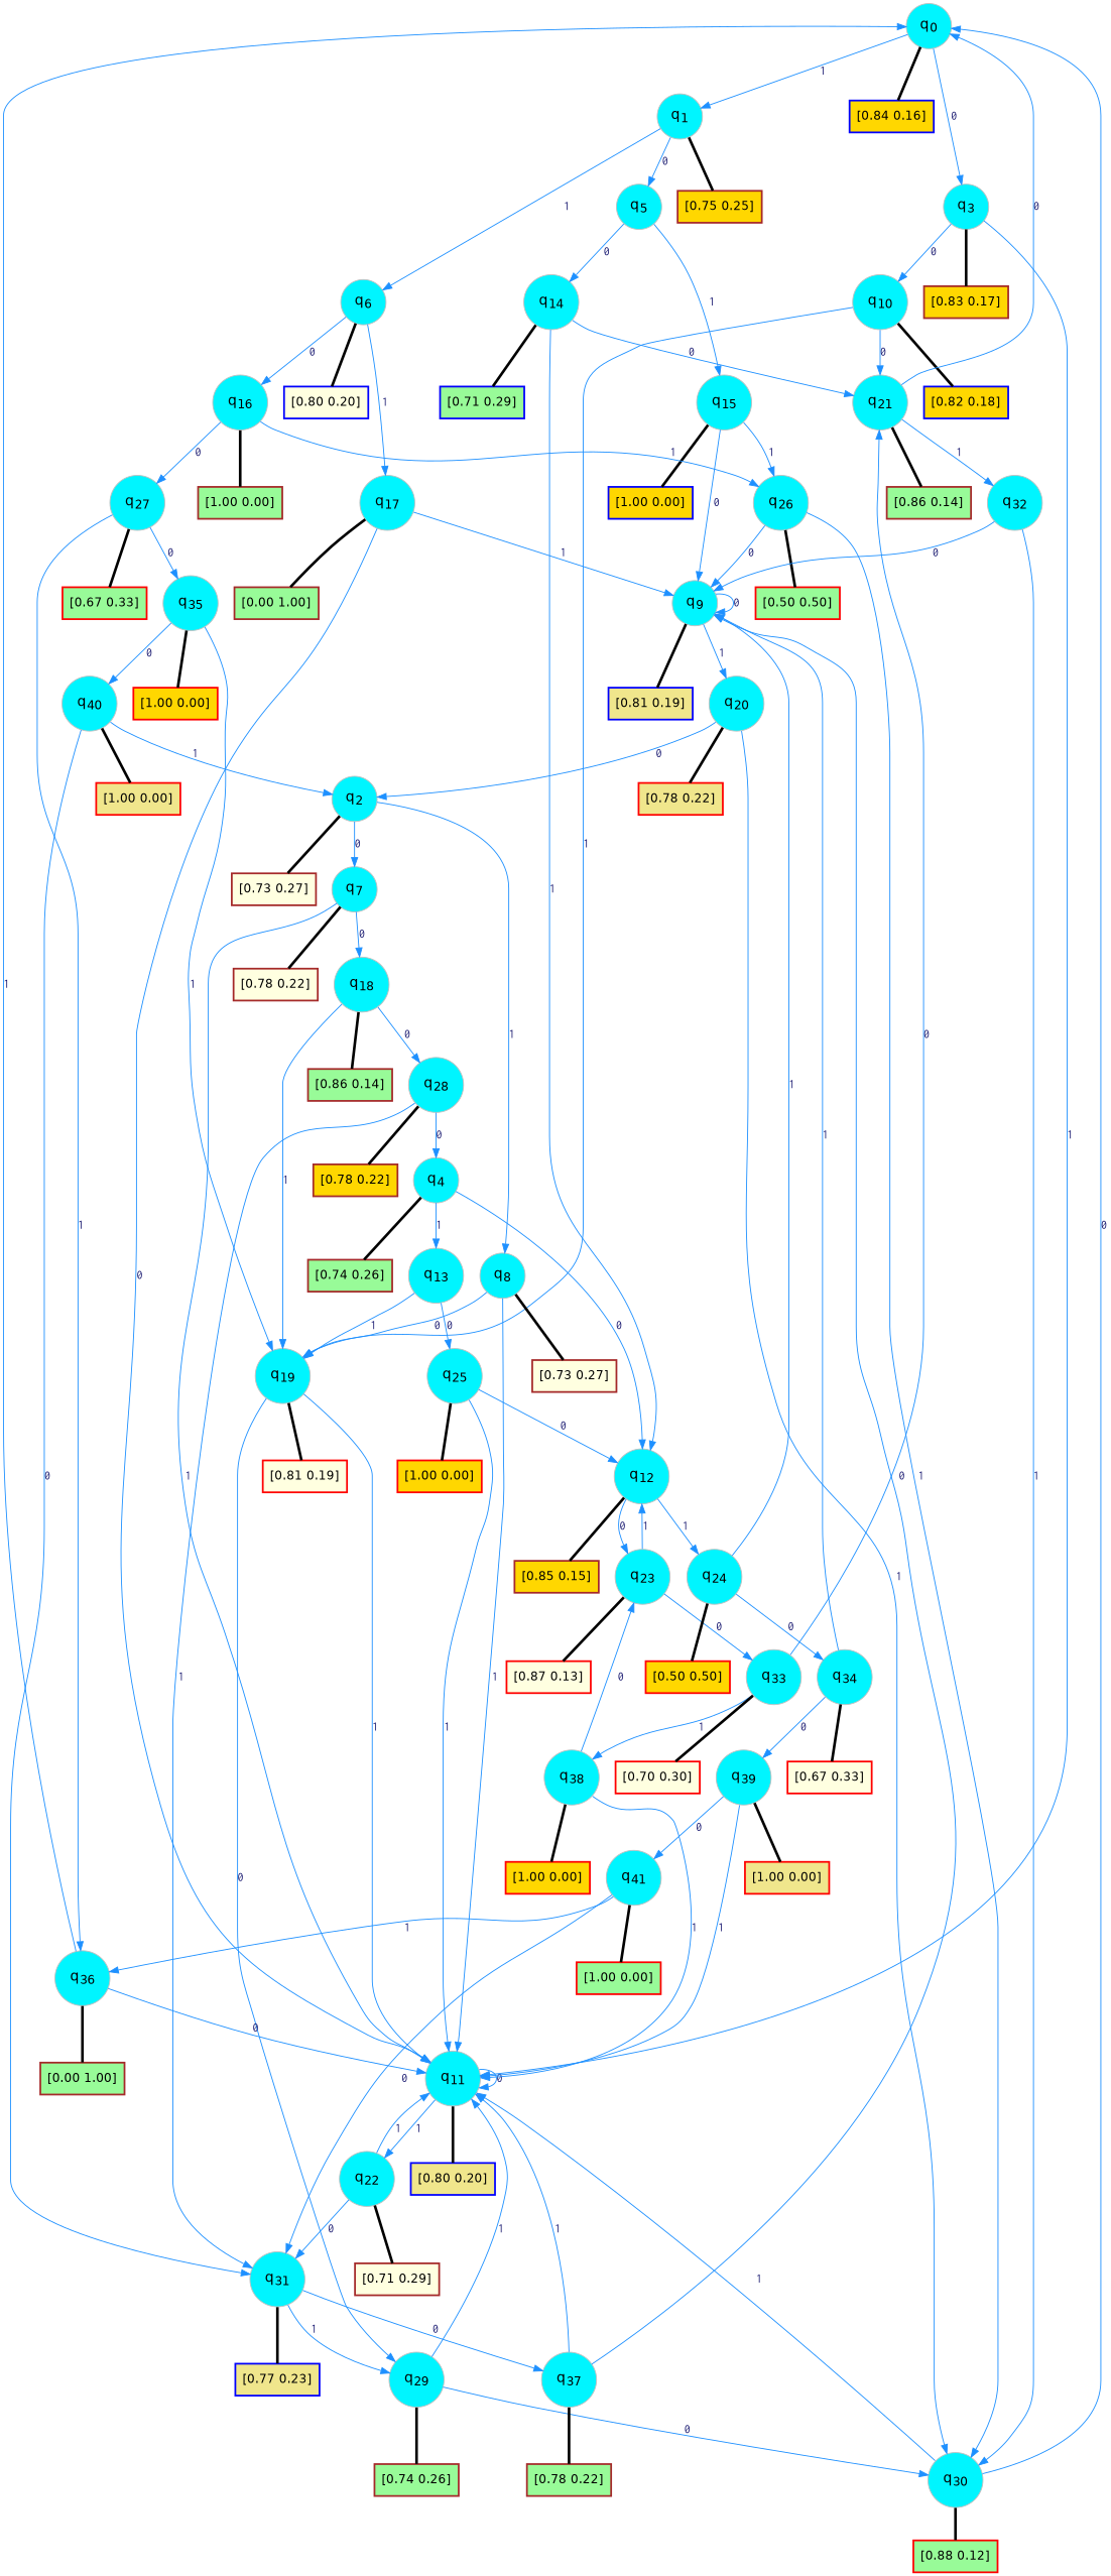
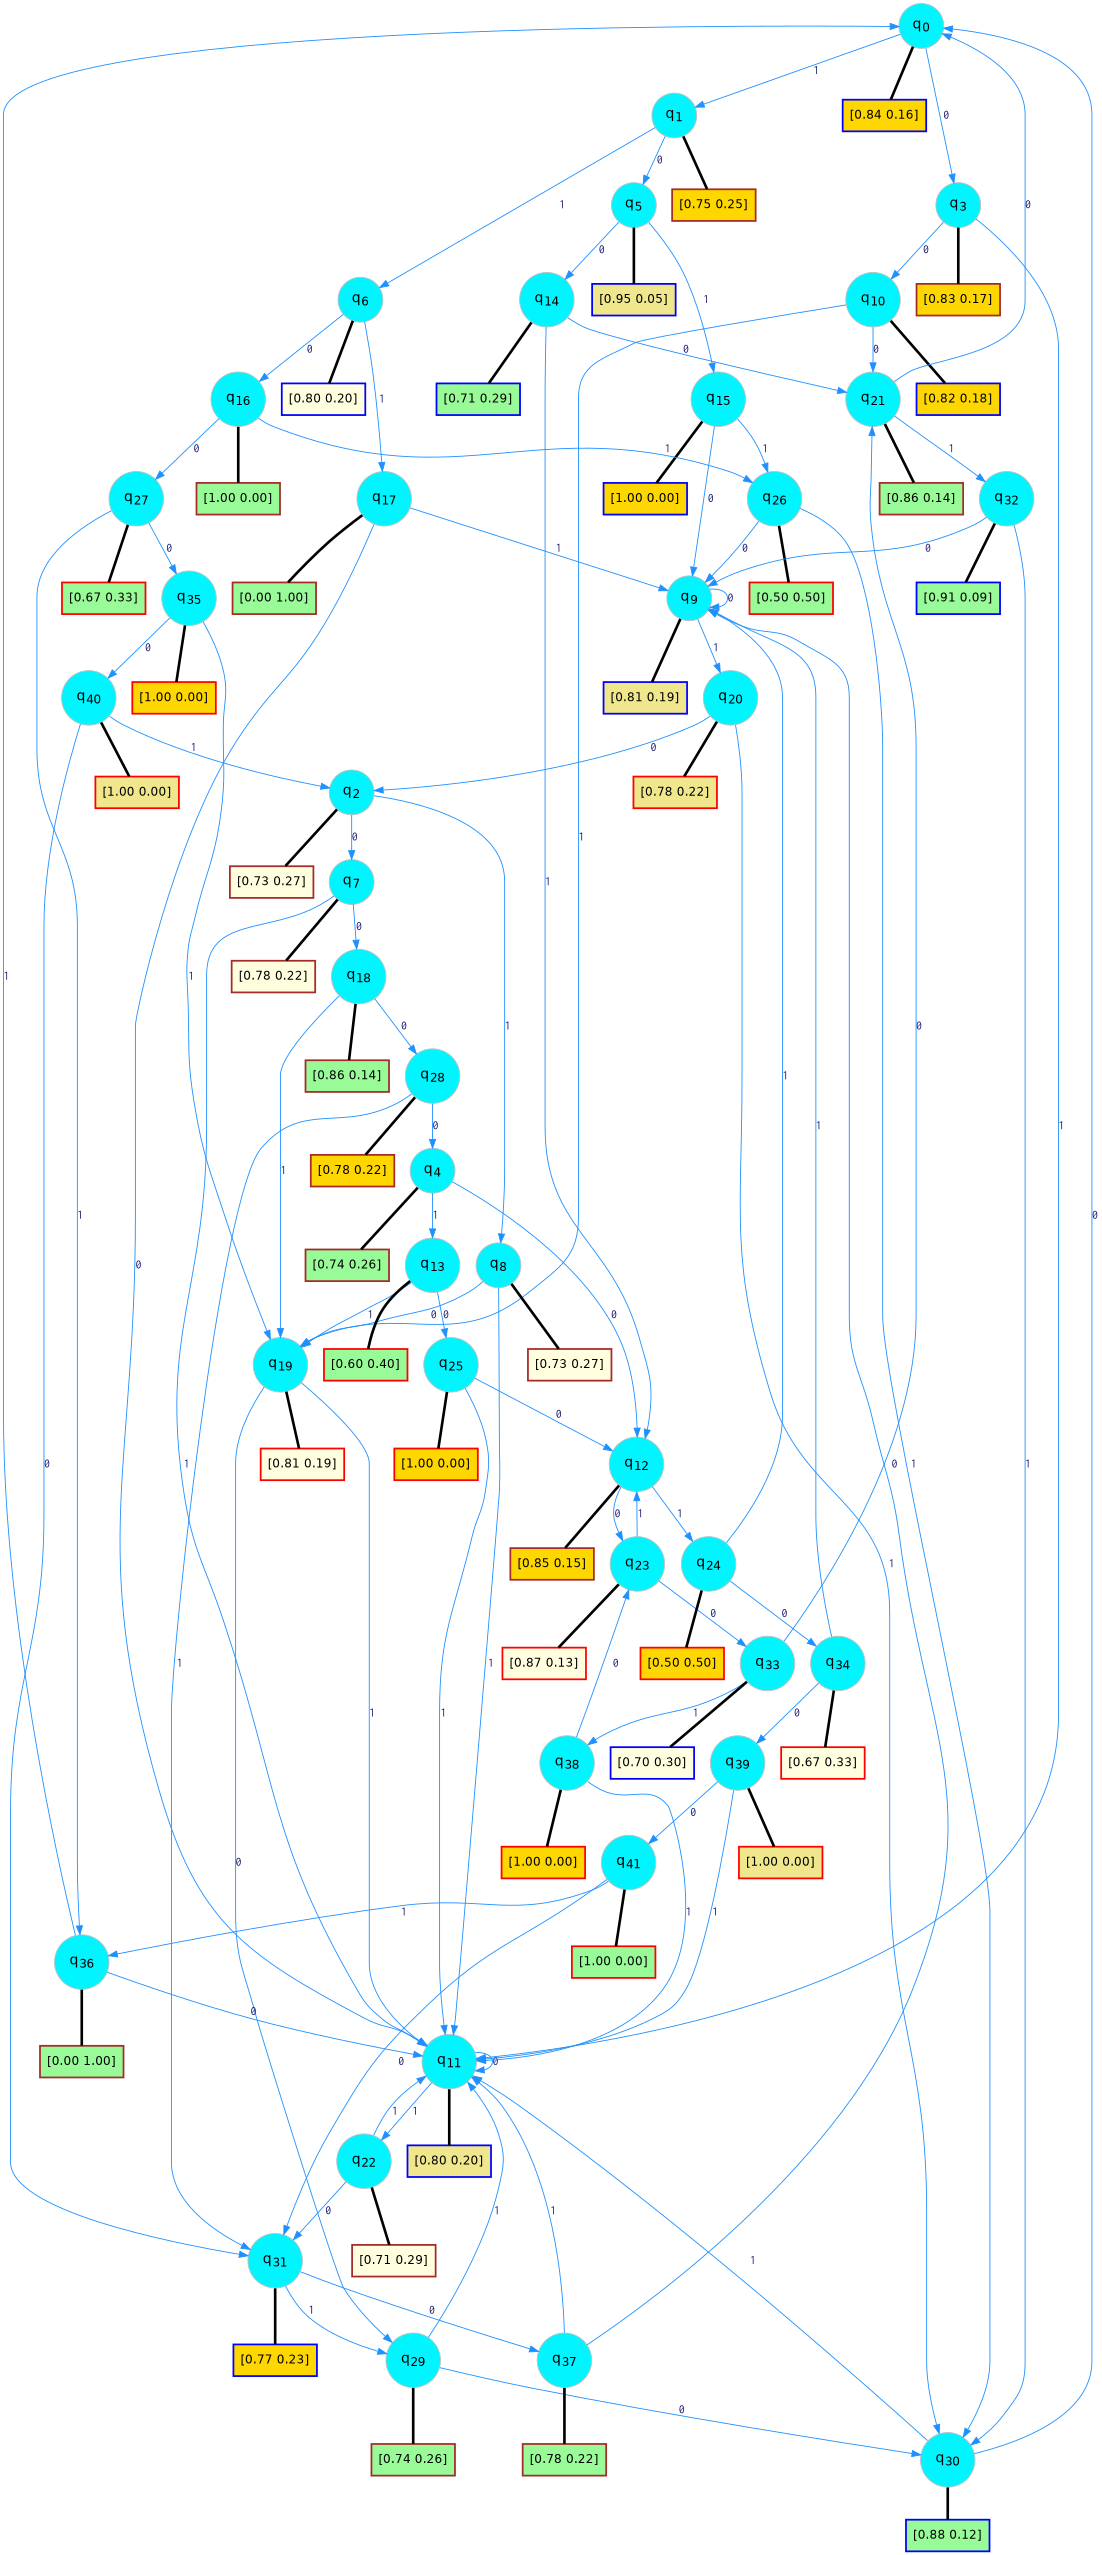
  digraph {
    rankdir=TD
    node [color=gray fillcolor=turquoise1 fontcolor=black fontname=Helvetica fontsize=16 fontweight=bold shape=circle style=filled]
    edge [arrowsize=1 color=dodgerblue1 fontcolor=midnightblue fontname=courier fontweight=bold penwidth=1 style=solid weight=20]
    n1 [label=<q<SUB>0</SUB>>]
    n2 [label=<q<SUB>1</SUB>>]
    n3 [label=<q<SUB>3</SUB>>]
    n4 [color=blue fillcolor=gold fontsize=14 label="[0.84 0.16]" penwidth=2 shape=box]
    n5 [label=<q<SUB>5</SUB>>]
    n6 [label=<q<SUB>6</SUB>>]
    n7 [color=brown fillcolor=gold fontsize=14 label="[0.75 0.25]" penwidth=2 shape=box]
    n8 [label=<q<SUB>10</SUB>>]
    n9 [label=<q<SUB>11</SUB>>]
    n10 [color=brown fillcolor=gold fontsize=14 label="[0.83 0.17]" penwidth=2 shape=box]
    n11 [label=<q<SUB>14</SUB>>]
    n12 [label=<q<SUB>15</SUB>>]
+   n13 [color=blue fillcolor=khaki fontsize=14 label="[0.95 0.05]" penwidth=2 shape=box]
    n14 [label=<q<SUB>16</SUB>>]
    n15 [label=<q<SUB>17</SUB>>]
    n16 [color=blue fillcolor=lightyellow fontsize=14 label="[0.80 0.20]" penwidth=2 shape=box]
    n17 [label=<q<SUB>2</SUB>>]
    n18 [label=<q<SUB>7</SUB>>]
    n19 [label=<q<SUB>8</SUB>>]
    n20 [color=brown fillcolor=lightyellow fontsize=14 label="[0.73 0.27]" penwidth=2 shape=box]
    n21 [label=<q<SUB>18</SUB>>]
    n22 [color=brown fillcolor=lightyellow fontsize=14 label="[0.78 0.22]" penwidth=2 shape=box]
    n23 [label=<q<SUB>19</SUB>>]
    n24 [color=brown fillcolor=lightyellow fontsize=14 label="[0.73 0.27]" penwidth=2 shape=box]
    n25 [label=<q<SUB>21</SUB>>]
    n26 [color=blue fillcolor=gold fontsize=14 label="[0.82 0.18]" penwidth=2 shape=box]
    n27 [label=<q<SUB>22</SUB>>]
    n28 [color=blue fillcolor=khaki fontsize=14 label="[0.80 0.20]" penwidth=2 shape=box]
    n29 [label=<q<SUB>4</SUB>>]
    n30 [label=<q<SUB>12</SUB>>]
    n31 [label=<q<SUB>13</SUB>>]
    n32 [color=brown fillcolor=palegreen fontsize=14 label="[0.74 0.26]" penwidth=2 shape=box]
    n33 [label=<q<SUB>23</SUB>>]
    n34 [label=<q<SUB>24</SUB>>]
    n35 [color=brown fillcolor=gold fontsize=14 label="[0.85 0.15]" penwidth=2 shape=box]
    n36 [label=<q<SUB>25</SUB>>]
+   n37 [color=red fillcolor=palegreen fontsize=14 label="[0.60 0.40]" penwidth=2 shape=box]
    n38 [color=blue fillcolor=palegreen fontsize=14 label="[0.71 0.29]" penwidth=2 shape=box]
    n39 [label=<q<SUB>9</SUB>>]
    n40 [label=<q<SUB>26</SUB>>]
    n41 [color=blue fillcolor=gold fontsize=14 label="[1.00 0.00]" penwidth=2 shape=box]
    n42 [label=<q<SUB>27</SUB>>]
    n43 [color=brown fillcolor=palegreen fontsize=14 label="[1.00 0.00]" penwidth=2 shape=box]
    n44 [color=brown fillcolor=palegreen fontsize=14 label="[0.00 1.00]" penwidth=2 shape=box]
    n45 [label=<q<SUB>28</SUB>>]
    n46 [color=brown fillcolor=palegreen fontsize=14 label="[0.86 0.14]" penwidth=2 shape=box]
    n47 [label=<q<SUB>29</SUB>>]
    n48 [color=red fillcolor=lightyellow fontsize=14 label="[0.81 0.19]" penwidth=2 shape=box]
    n49 [label=<q<SUB>20</SUB>>]
    n50 [color=blue fillcolor=khaki fontsize=14 label="[0.81 0.19]" penwidth=2 shape=box]
    n51 [label=<q<SUB>30</SUB>>]
    n52 [color=red fillcolor=khaki fontsize=14 label="[0.78 0.22]" penwidth=2 shape=box]
    n53 [label=<q<SUB>32</SUB>>]
    n54 [color=brown fillcolor=palegreen fontsize=14 label="[0.86 0.14]" penwidth=2 shape=box]
    n55 [label=<q<SUB>31</SUB>>]
    n56 [color=brown fillcolor=lightyellow fontsize=14 label="[0.71 0.29]" penwidth=2 shape=box]
    n57 [label=<q<SUB>33</SUB>>]
    n58 [color=red fillcolor=lightyellow fontsize=14 label="[0.87 0.13]" penwidth=2 shape=box]
    n59 [label=<q<SUB>34</SUB>>]
    n60 [color=red fillcolor=gold fontsize=14 label="[0.50 0.50]" penwidth=2 shape=box]
    n61 [color=red fillcolor=gold fontsize=14 label="[1.00 0.00]" penwidth=2 shape=box]
    n62 [color=red fillcolor=palegreen fontsize=14 label="[0.50 0.50]" penwidth=2 shape=box]
    n63 [label=<q<SUB>35</SUB>>]
    n64 [label=<q<SUB>36</SUB>>]
    n65 [color=red fillcolor=palegreen fontsize=14 label="[0.67 0.33]" penwidth=2 shape=box]
    n66 [color=brown fillcolor=gold fontsize=14 label="[0.78 0.22]" penwidth=2 shape=box]
    n67 [color=brown fillcolor=palegreen fontsize=14 label="[0.74 0.26]" penwidth=2 shape=box]
-   n68 [color=red fillcolor=palegreen fontsize=14 label="[0.88 0.12]" penwidth=2 shape=box]
+   n68 [color=blue fillcolor=palegreen fontsize=14 label="[0.88 0.12]" penwidth=2 shape=box]
+   n69 [color=blue fillcolor=palegreen fontsize=14 label="[0.91 0.09]" penwidth=2 shape=box]
    n70 [label=<q<SUB>37</SUB>>]
-   n71 [color=blue fillcolor=khaki fontsize=14 label="[0.77 0.23]" penwidth=2 shape=box]
+   n71 [color=blue fillcolor=gold fontsize=14 label="[0.77 0.23]" penwidth=2 shape=box]
    n72 [label=<q<SUB>38</SUB>>]
-   n73 [color=red fillcolor=lightyellow fontsize=14 label="[0.70 0.30]" penwidth=2 shape=box]
+   n73 [color=blue fillcolor=lightyellow fontsize=14 label="[0.70 0.30]" penwidth=2 shape=box]
    n74 [label=<q<SUB>39</SUB>>]
    n75 [color=red fillcolor=lightyellow fontsize=14 label="[0.67 0.33]" penwidth=2 shape=box]
    n76 [label=<q<SUB>40</SUB>>]
    n77 [color=red fillcolor=gold fontsize=14 label="[1.00 0.00]" penwidth=2 shape=box]
    n78 [color=brown fillcolor=palegreen fontsize=14 label="[0.00 1.00]" penwidth=2 shape=box]
    n79 [color=brown fillcolor=palegreen fontsize=14 label="[0.78 0.22]" penwidth=2 shape=box]
    n80 [color=red fillcolor=gold fontsize=14 label="[1.00 0.00]" penwidth=2 shape=box]
    n81 [label=<q<SUB>41</SUB>>]
    n82 [color=red fillcolor=khaki fontsize=14 label="[1.00 0.00]" penwidth=2 shape=box]
    n83 [color=red fillcolor=khaki fontsize=14 label="[1.00 0.00]" penwidth=2 shape=box]
    n84 [color=red fillcolor=palegreen fontsize=14 label="[1.00 0.00]" penwidth=2 shape=box]
    n1 -> n2 [label=1]
    n1 -> n3 [label=0]
    n1 -> n4 [arrowhead=none color=black penwidth=3]
    n2 -> n5 [label=0]
    n2 -> n6 [label=1]
    n2 -> n7 [arrowhead=none color=black penwidth=3]
    n3 -> n8 [label=0]
    n3 -> n9 [label=1]
    n3 -> n10 [arrowhead=none color=black penwidth=3]
    n5 -> n11 [label=0]
    n5 -> n12 [label=1]
+   n5 -> n13 [arrowhead=none color=black penwidth=3]
    n6 -> n14 [label=0]
    n6 -> n15 [label=1]
    n6 -> n16 [arrowhead=none color=black penwidth=3]
    n8 -> n23 [label=1]
    n8 -> n25 [label=0]
    n8 -> n26 [arrowhead=none color=black penwidth=3]
    n9 -> n9 [label=0]
    n9 -> n27 [label=1]
    n9 -> n28 [arrowhead=none color=black penwidth=3]
    n11 -> n25 [label=0]
    n11 -> n30 [label=1]
    n11 -> n38 [arrowhead=none color=black penwidth=3]
    n12 -> n39 [label=0]
    n12 -> n40 [label=1]
    n12 -> n41 [arrowhead=none color=black penwidth=3]
    n14 -> n40 [label=1]
    n14 -> n42 [label=0]
    n14 -> n43 [arrowhead=none color=black penwidth=3]
    n15 -> n9 [label=0]
    n15 -> n39 [label=1]
    n15 -> n44 [arrowhead=none color=black penwidth=3]
    n17 -> n18 [label=0]
    n17 -> n19 [label=1]
    n17 -> n20 [arrowhead=none color=black penwidth=3]
    n18 -> n9 [label=1]
    n18 -> n21 [label=0]
    n18 -> n22 [arrowhead=none color=black penwidth=3]
    n19 -> n9 [label=1]
    n19 -> n23 [label=0]
    n19 -> n24 [arrowhead=none color=black penwidth=3]
    n21 -> n23 [label=1]
    n21 -> n45 [label=0]
    n21 -> n46 [arrowhead=none color=black penwidth=3]
    n23 -> n9 [label=1]
    n23 -> n47 [label=0]
    n23 -> n48 [arrowhead=none color=black penwidth=3]
    n25 -> n1 [label=0]
    n25 -> n53 [label=1]
    n25 -> n54 [arrowhead=none color=black penwidth=3]
    n27 -> n9 [label=1]
    n27 -> n55 [label=0]
    n27 -> n56 [arrowhead=none color=black penwidth=3]
    n29 -> n30 [label=0]
    n29 -> n31 [label=1]
    n29 -> n32 [arrowhead=none color=black penwidth=3]
    n30 -> n33 [label=0]
    n30 -> n34 [label=1]
    n30 -> n35 [arrowhead=none color=black penwidth=3]
    n31 -> n23 [label=1]
    n31 -> n36 [label=0]
+   n31 -> n37 [arrowhead=none color=black penwidth=3]
    n33 -> n30 [label=1]
    n33 -> n57 [label=0]
    n33 -> n58 [arrowhead=none color=black penwidth=3]
    n34 -> n39 [label=1]
    n34 -> n59 [label=0]
    n34 -> n60 [arrowhead=none color=black penwidth=3]
    n36 -> n9 [label=1]
    n36 -> n30 [label=0]
    n36 -> n61 [arrowhead=none color=black penwidth=3]
    n39 -> n39 [label=0]
    n39 -> n49 [label=1]
    n39 -> n50 [arrowhead=none color=black penwidth=3]
    n40 -> n39 [label=0]
    n40 -> n51 [label=1]
    n40 -> n62 [arrowhead=none color=black penwidth=3]
    n42 -> n63 [label=0]
    n42 -> n64 [label=1]
    n42 -> n65 [arrowhead=none color=black penwidth=3]
    n45 -> n29 [label=0]
    n45 -> n55 [label=1]
    n45 -> n66 [arrowhead=none color=black penwidth=3]
    n47 -> n9 [label=1]
    n47 -> n51 [label=0]
    n47 -> n67 [arrowhead=none color=black penwidth=3]
    n49 -> n17 [label=0]
    n49 -> n51 [label=1]
    n49 -> n52 [arrowhead=none color=black penwidth=3]
    n51 -> n1 [label=0]
    n51 -> n9 [label=1]
    n51 -> n68 [arrowhead=none color=black penwidth=3]
    n53 -> n39 [label=0]
    n53 -> n51 [label=1]
+   n53 -> n69 [arrowhead=none color=black penwidth=3]
    n55 -> n47 [label=1]
    n55 -> n70 [label=0]
    n55 -> n71 [arrowhead=none color=black penwidth=3]
    n57 -> n25 [label=0]
    n57 -> n72 [label=1]
    n57 -> n73 [arrowhead=none color=black penwidth=3]
    n59 -> n39 [label=1]
    n59 -> n74 [label=0]
    n59 -> n75 [arrowhead=none color=black penwidth=3]
    n63 -> n23 [label=1]
    n63 -> n76 [label=0]
    n63 -> n77 [arrowhead=none color=black penwidth=3]
    n64 -> n1 [label=1]
    n64 -> n9 [label=0]
    n64 -> n78 [arrowhead=none color=black penwidth=3]
    n70 -> n9 [label=1]
    n70 -> n39 [label=0]
    n70 -> n79 [arrowhead=none color=black penwidth=3]
    n72 -> n9 [label=1]
    n72 -> n33 [label=0]
    n72 -> n80 [arrowhead=none color=black penwidth=3]
    n74 -> n9 [label=1]
    n74 -> n81 [label=0]
    n74 -> n82 [arrowhead=none color=black penwidth=3]
    n76 -> n17 [label=1]
    n76 -> n55 [label=0]
    n76 -> n83 [arrowhead=none color=black penwidth=3]
    n81 -> n55 [label=0]
    n81 -> n64 [label=1]
    n81 -> n84 [arrowhead=none color=black penwidth=3]
  }
